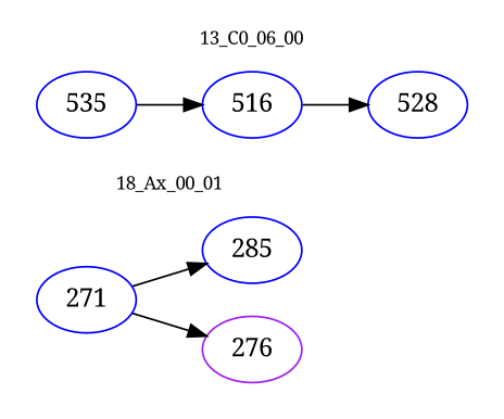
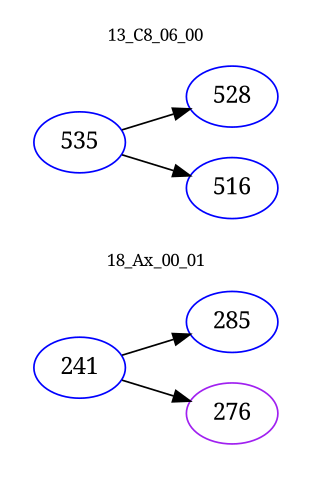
  digraph {
    fontname="Noto Serif"
    rankdir=LR
    node [color=blue fontname="Noto Serif"]
    edge [color=black fontname="Noto Serif"]
    n1 [color=purple label=276]
-   n2 [label=271]
+   n2 [label=241]
    n3 [label=285]
    n4 [label=535]
    n5 [label=516]
    n6 [label=528]
    subgraph cluster_1 {
      color=white
      fontsize=10
      label="18_Ax_00_01"
      n1
      n2
      n3
    }
    subgraph cluster_2 {
      color=white
      fontsize=10
-     label="13_C0_06_00"
+     label="13_C8_06_00"
      n4
      n5
      n6
    }
    n2 -> n1
    n2 -> n3
    n4 -> n5
-   n5 -> n6
+   n4 -> n6
  }
